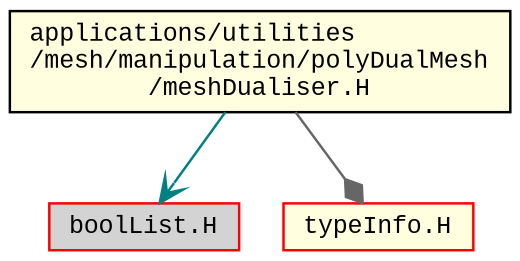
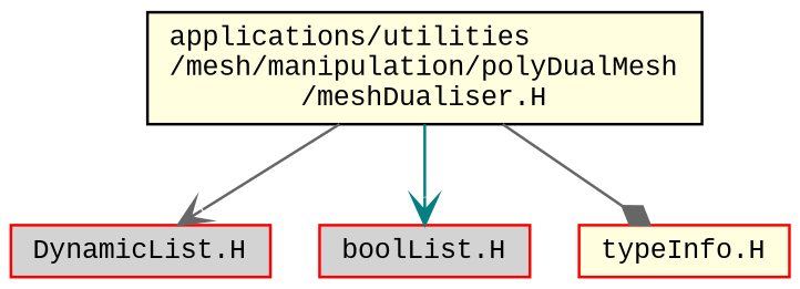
  digraph {
    fontname="Liberation Mono"
    node [color=red fillcolor=lightyellow fontname="Liberation Mono" fontsize=10 shape=record style=filled]
    edge [arrowhead=vee color=gray40 fontname="Liberation Mono" fontsize=10 labelfontname=Helvetica labelfontsize=10 style=solid]
    n1 [color=black fontcolor=black height=0.2 label="applications/utilities\l/mesh/manipulation/polyDualMesh\l/meshDualiser.H" width=0.4]
+   n2 [fillcolor=lightgrey height=0.2 label="DynamicList.H" width=0.4]
    n3 [fillcolor=lightgrey height=0.2 label="boolList.H" width=0.4]
    n4 [height=0.2 label="typeInfo.H" width=0.4]
+   n1 -> n2
    n1 -> n3 [color=teal]
    n1 -> n4 [arrowhead=diamond]
  }
